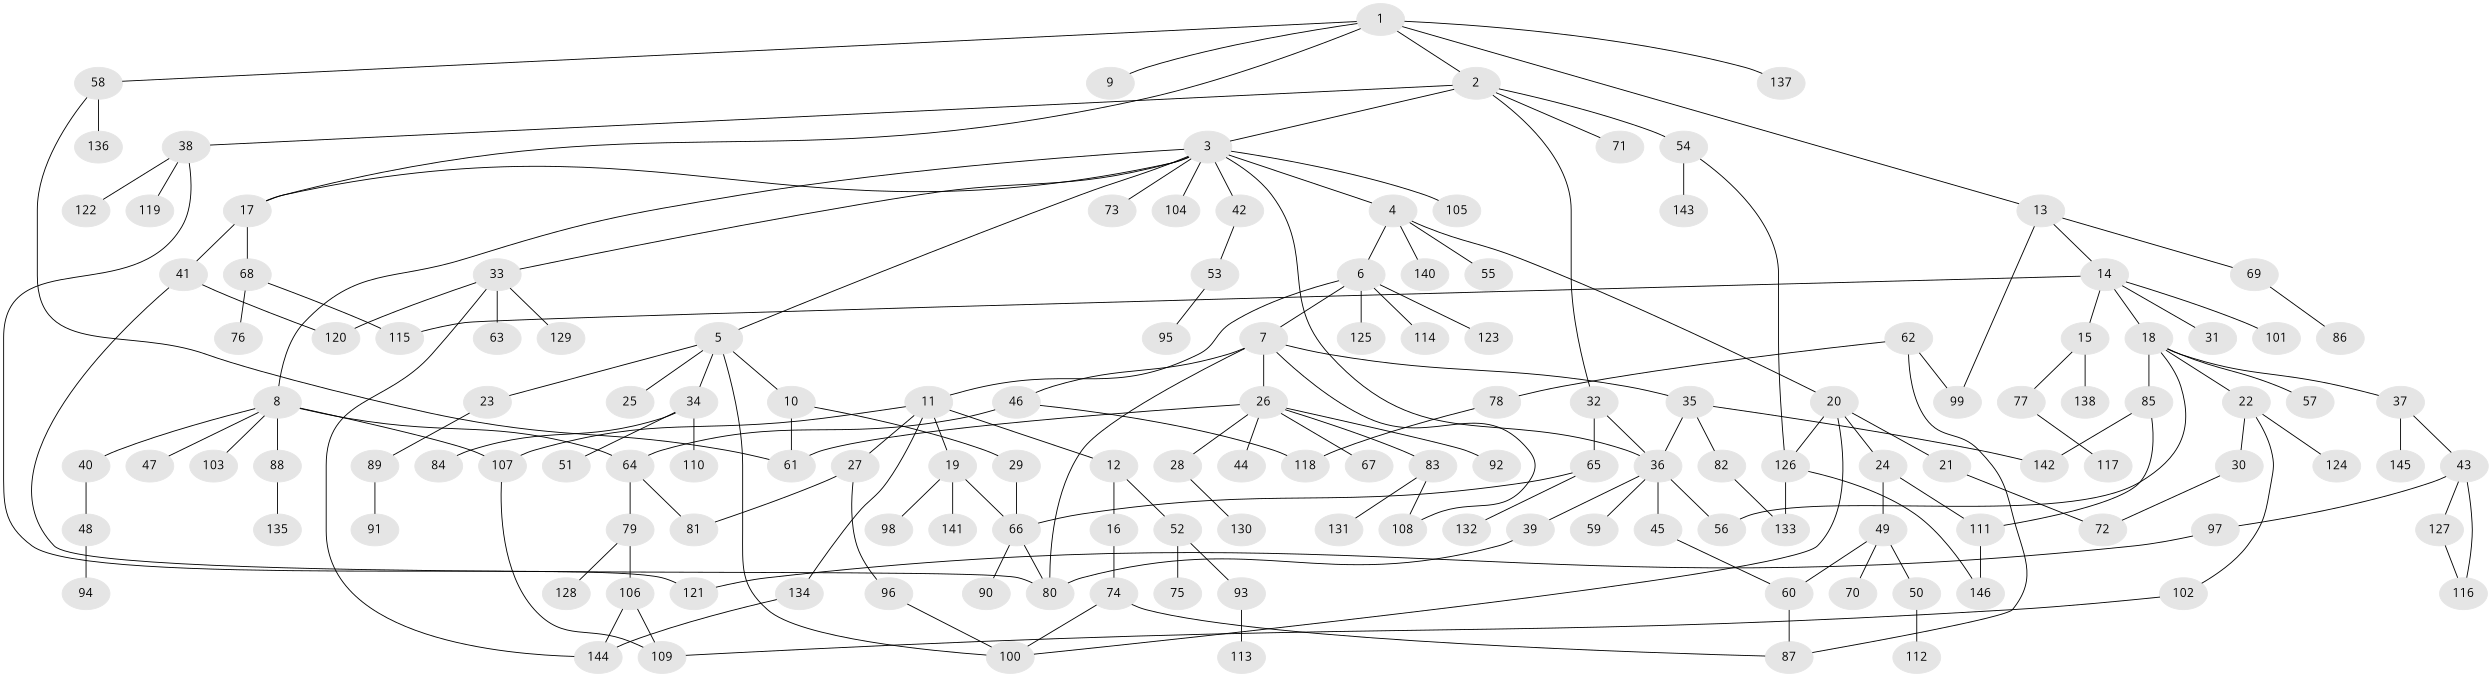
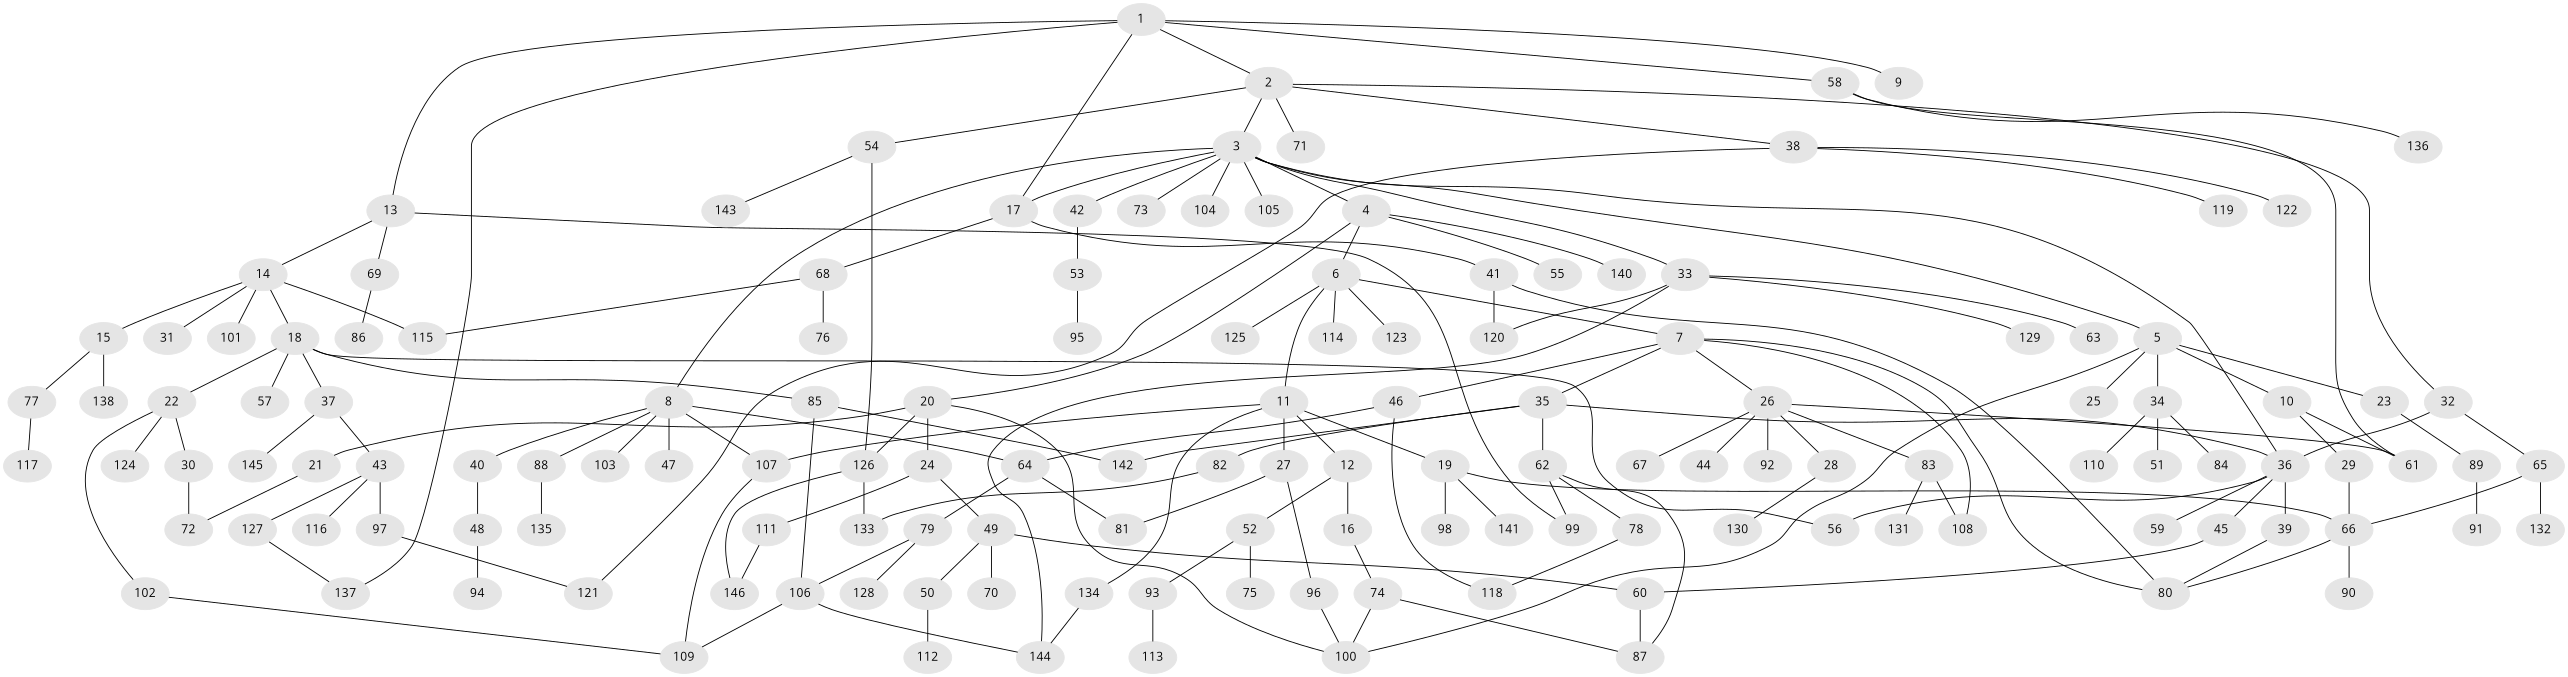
  graph {
    fontname="Open Sans"
    node [color=gray90 fontname="Open Sans" style=filled]
    edge [fontname="Open Sans"]
    1
    2
    9
    13
    17
    58
    137
    3
    32
    38
    54
    71
    14
    69
    99
    41
    68
    61
    136
    4
    5
    8
    33
    36
    42
    73
    104
    105
    65
    119
    121
    122
    126
    143
    6
    20
    55
    140
    10
    23
    25
    34
    100
    40
    47
    64
    88
    103
    107
    63
    120
    129
    144
    56
    39
    45
    59
    53
    7
    11
    114
    123
    125
    21
    24
    29
    89
    51
    84
    110
    26
    35
    46
    80
    108
    12
    19
    27
    134
    28
    44
    67
    83
    92
    62
    82
    142
    118
    48
    81
    79
    135
    109
    66
    16
    52
    98
    141
    96
    74
    75
    93
    15
    18
    31
    101
    115
    86
    77
    138
    22
    37
    57
    85
    117
    87
    76
    30
    102
    124
    43
    145
    106
    90
    72
    49
    111
    133
    146
    91
    60
    50
    70
    130
    131
    132
    78
    97
    116
    127
    94
    95
    112
    113
    128
    1 -- 2
    1 -- 9
    1 -- 13
    1 -- 17
    1 -- 58
    1 -- 137
    2 -- 3
    2 -- 32
    2 -- 38
    2 -- 54
    2 -- 71
    13 -- 14
    13 -- 69
    13 -- 99
    17 -- 41
    17 -- 68
    58 -- 61
    58 -- 136
    3 -- 17
    3 -- 4
    3 -- 5
    3 -- 8
    3 -- 33
    3 -- 36
    3 -- 42
    3 -- 73
    3 -- 104
    3 -- 105
    32 -- 36
    32 -- 65
    38 -- 119
    38 -- 121
    38 -- 122
    54 -- 126
    54 -- 143
    14 -- 15
    14 -- 18
    14 -- 31
    14 -- 101
    14 -- 115
    69 -- 86
    41 -- 120
    41 -- 80
    68 -- 115
    68 -- 76
    4 -- 6
    4 -- 20
    4 -- 55
    4 -- 140
    5 -- 10
    5 -- 23
    5 -- 25
    5 -- 34
    5 -- 100
    8 -- 40
    8 -- 47
    8 -- 64
    8 -- 88
    8 -- 103
    8 -- 107
    33 -- 63
    33 -- 120
    33 -- 129
    33 -- 144
    36 -- 56
    36 -- 39
    36 -- 45
    36 -- 59
    42 -- 53
    65 -- 66
    65 -- 132
    126 -- 133
    126 -- 146
    6 -- 7
    6 -- 11
    6 -- 114
    6 -- 123
    6 -- 125
    20 -- 126
    20 -- 100
    20 -- 21
    20 -- 24
    10 -- 61
    10 -- 29
    23 -- 89
    34 -- 51
    34 -- 84
    34 -- 110
    40 -- 48
    64 -- 81
    64 -- 79
    88 -- 135
    107 -- 109
    39 -- 80
    45 -- 60
    53 -- 95
    7 -- 26
    7 -- 35
    7 -- 46
    7 -- 80
    7 -- 108
    11 -- 107
    11 -- 12
    11 -- 19
    11 -- 27
    11 -- 134
    21 -- 72
    24 -- 49
    24 -- 111
    29 -- 66
    89 -- 91
    26 -- 61
    26 -- 28
    26 -- 44
    26 -- 67
    26 -- 83
    26 -- 92
    35 -- 36
+   35 -- 62
    35 -- 82
    35 -- 142
    46 -- 64
    46 -- 118
    12 -- 16
    12 -- 52
    19 -- 66
    19 -- 98
    19 -- 141
    27 -- 81
    27 -- 96
    134 -- 144
    28 -- 130
    83 -- 108
    83 -- 131
    62 -- 99
    62 -- 87
    62 -- 78
    82 -- 133
    48 -- 94
    79 -- 106
    79 -- 128
    66 -- 80
    66 -- 90
    16 -- 74
    52 -- 75
    52 -- 93
    96 -- 100
    74 -- 100
    74 -- 87
    93 -- 113
    15 -- 77
    15 -- 138
    18 -- 56
    18 -- 22
    18 -- 37
    18 -- 57
    18 -- 85
    77 -- 117
    22 -- 30
    22 -- 102
    22 -- 124
    37 -- 43
    37 -- 145
    85 -- 142
-   85 -- 111
+   85 -- 106
    30 -- 72
    102 -- 109
    43 -- 97
    43 -- 116
    43 -- 127
    106 -- 144
    106 -- 109
    49 -- 60
    49 -- 50
    49 -- 70
    111 -- 146
    60 -- 87
    50 -- 112
    78 -- 118
    97 -- 121
-   127 -- 116
+   127 -- 137
  }
